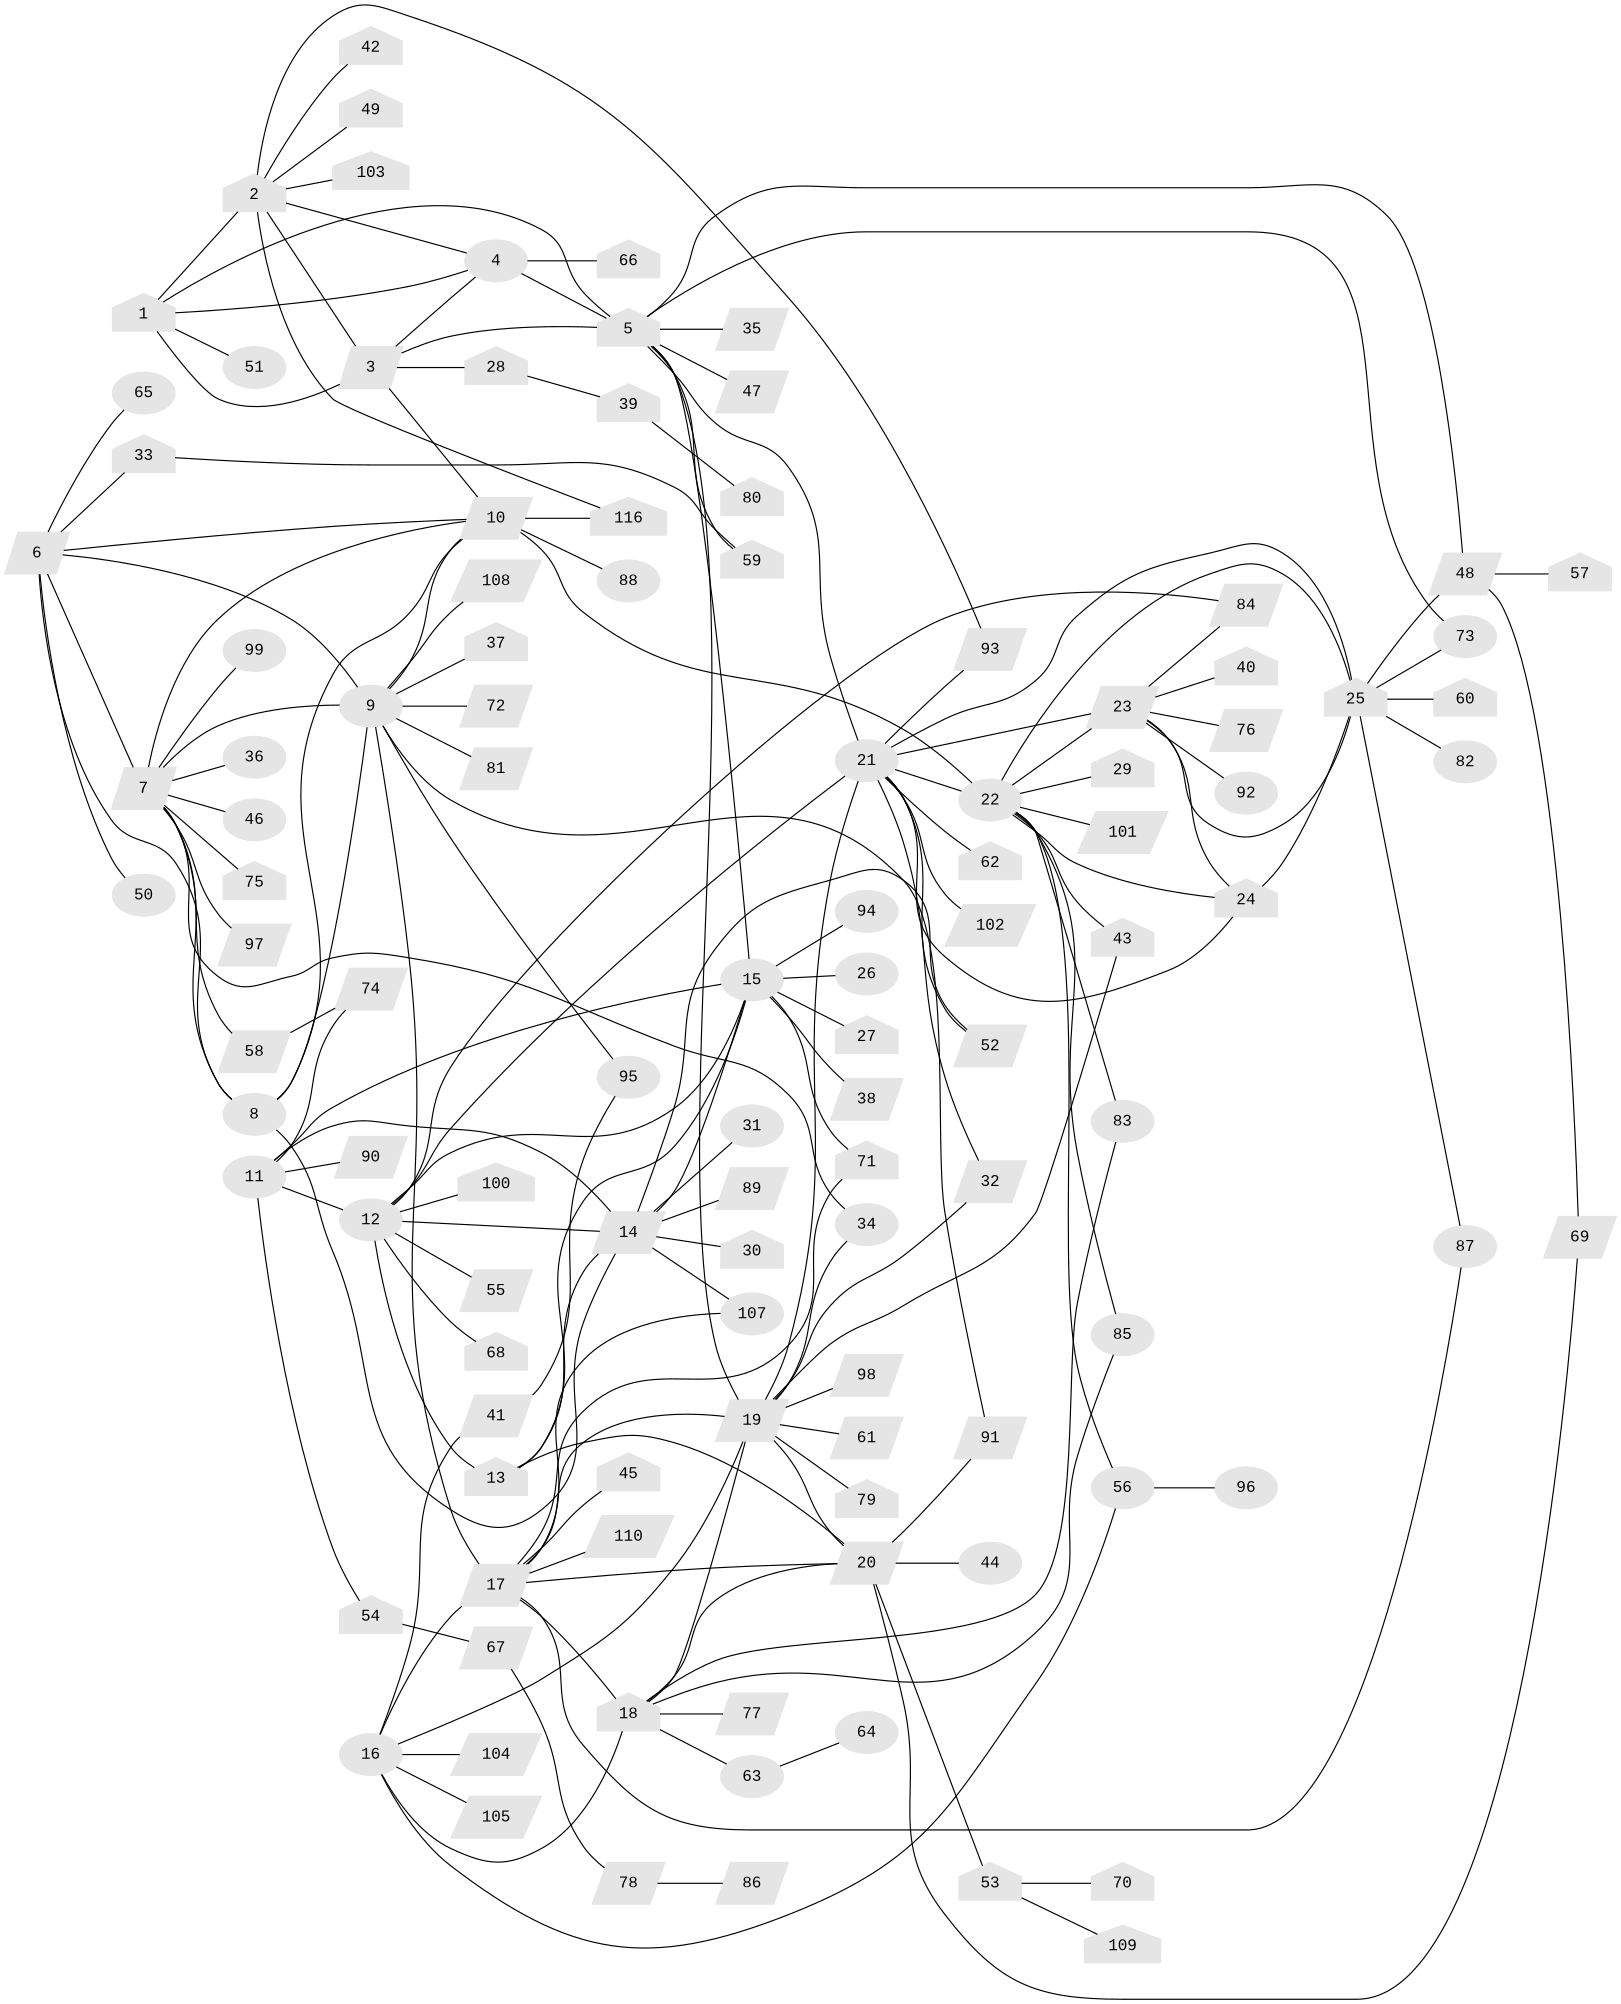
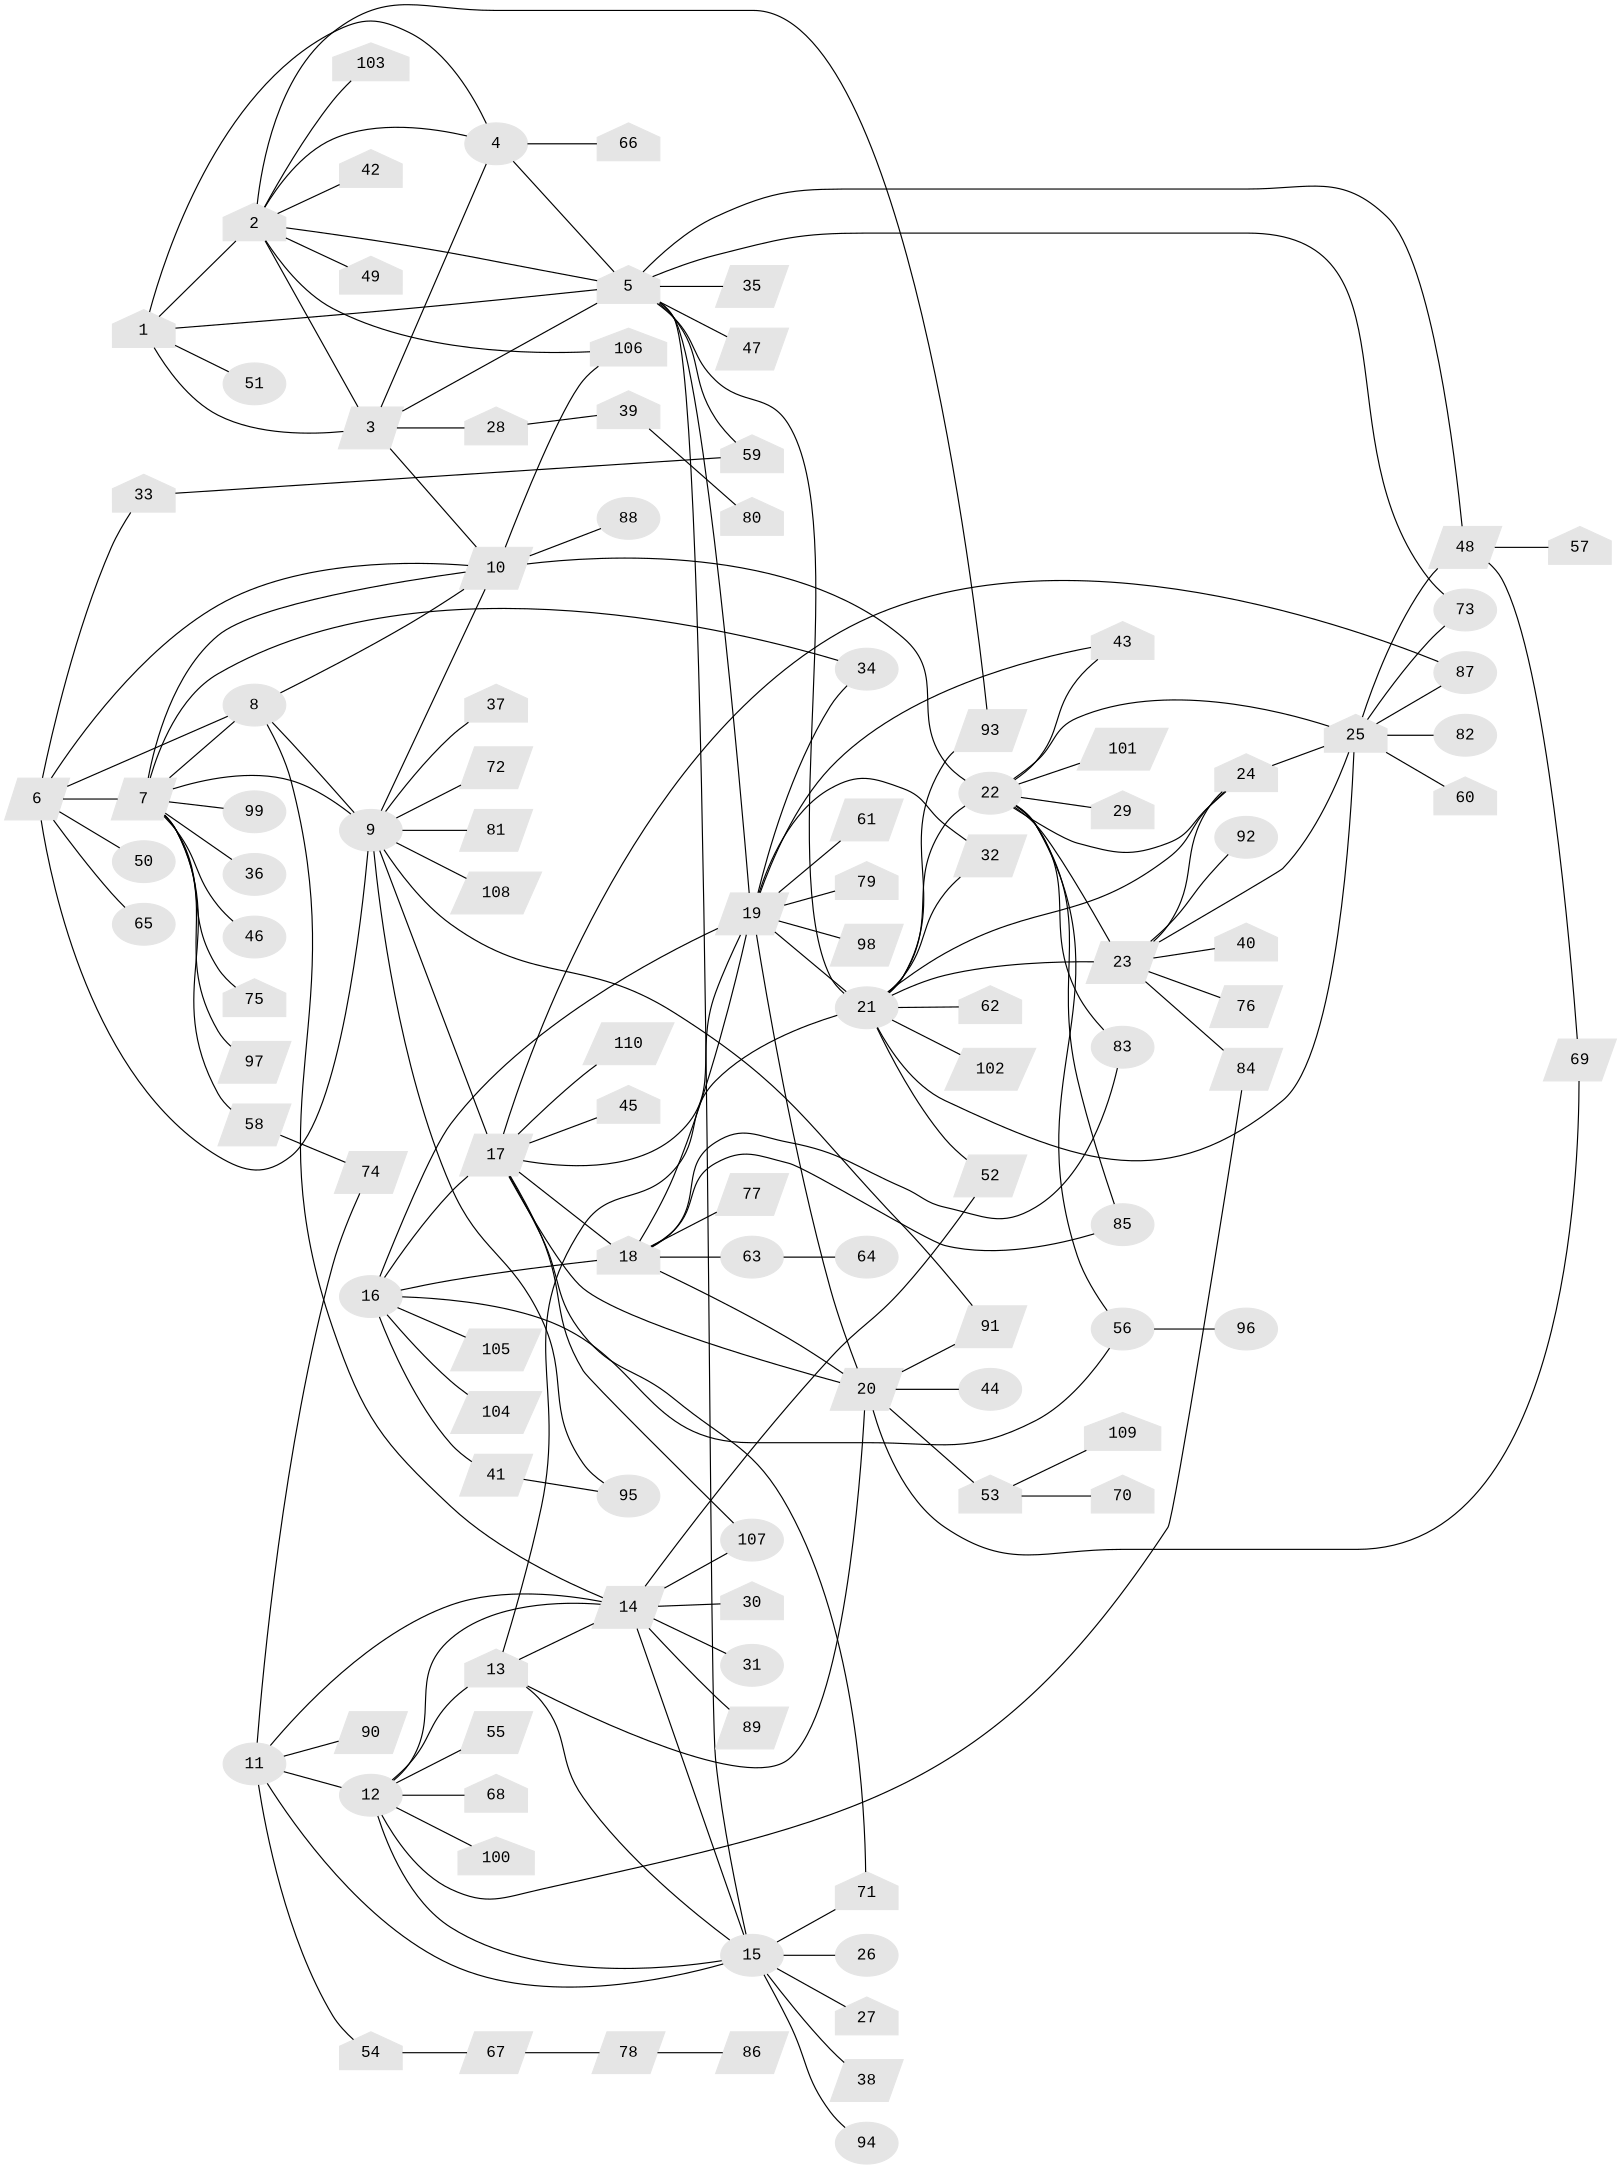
  graph {
    fontname="Liberation Mono"
    rankdir=LR
    node [color=gray90 fontname="Liberation Mono" shape=parallelogram style=filled]
    edge [fontname="Liberation Mono"]
    1 [shape=house]
    2 [shape=house]
    3
    4 [shape=ellipse]
    5 [shape=house]
    51 [shape=ellipse]
    42 [shape=house]
    49 [shape=house]
    93
    103 [shape=house]
-   106 [shape=house label=116]
+   106 [shape=house]
    10
    28 [shape=house]
    66 [shape=house]
    15 [shape=ellipse]
    19
    21 [shape=ellipse]
    35
    47
    48
    59 [shape=house]
    73 [shape=ellipse]
    22 [shape=ellipse]
    88 [shape=ellipse]
    39 [shape=house]
    26 [shape=ellipse]
    27 [shape=house]
    38
    71 [shape=house]
    94 [shape=ellipse]
    34 [shape=ellipse]
    20
    32
    43 [shape=house]
    61
    79 [shape=house]
    98
    52
    23
    24 [shape=house]
    25 [shape=house]
    62 [shape=house]
    102
    69
    57 [shape=house]
    6
    7
    8 [shape=ellipse]
    9 [shape=ellipse]
    33 [shape=house]
    50 [shape=ellipse]
    65 [shape=ellipse]
    36 [shape=ellipse]
    46 [shape=ellipse]
    58
    75 [shape=house]
    97
    99 [shape=ellipse]
    14
    17
    37 [shape=house]
    72
    81
    91
    95 [shape=ellipse]
    108
    74
    30 [shape=house]
    31 [shape=ellipse]
    89
    107 [shape=ellipse]
    18 [shape=house]
    45 [shape=house]
    87 [shape=ellipse]
    110
    56 [shape=ellipse]
    83 [shape=ellipse]
    85 [shape=ellipse]
    29 [shape=house]
    101
    11 [shape=ellipse]
    12 [shape=ellipse]
    54 [shape=house]
    90
    13 [shape=house]
    55
    68 [shape=house]
    84
    100 [shape=house]
    67
    44 [shape=ellipse]
    53 [shape=house]
    16 [shape=ellipse]
    41
    104
    105
    63 [shape=ellipse]
    77
    96 [shape=ellipse]
    64 [shape=ellipse]
    70 [shape=house]
    109 [shape=house]
    40 [shape=house]
    76
    92 [shape=ellipse]
    60 [shape=house]
    82 [shape=ellipse]
    80 [shape=house]
    78
    86
    1 -- 2
    1 -- 3
    1 -- 4
    1 -- 5
    1 -- 51
    2 -- 3
    2 -- 4
+   2 -- 5
    2 -- 42
    2 -- 49
    2 -- 93
    2 -- 103
    2 -- 106
    3 -- 4
    3 -- 5
    3 -- 10
    3 -- 28
    4 -- 5
    4 -- 66
    5 -- 15
    5 -- 19
    5 -- 21
    5 -- 35
    5 -- 47
    5 -- 48
    5 -- 59
    5 -- 73
    10 -- 106
    10 -- 22
    10 -- 88
    28 -- 39
    15 -- 26
    15 -- 27
    15 -- 38
    15 -- 71
    15 -- 94
    19 -- 21
    19 -- 34
    19 -- 20
    19 -- 32
    19 -- 43
    19 -- 61
    19 -- 79
    19 -- 98
    21 -- 93
    21 -- 22
    21 -- 32
    21 -- 52
    21 -- 23
    21 -- 24
    21 -- 25
    21 -- 62
    21 -- 102
    48 -- 69
    48 -- 57
    22 -- 43
    22 -- 23
    22 -- 24
    22 -- 25
    22 -- 56
    22 -- 83
    22 -- 85
    22 -- 29
    22 -- 101
    39 -- 80
    20 -- 69
    20 -- 91
    20 -- 44
    20 -- 53
    23 -- 24
    23 -- 25
    23 -- 84
    23 -- 40
    23 -- 76
    23 -- 92
    24 -- 25
    25 -- 48
    25 -- 73
    25 -- 87
    25 -- 60
    25 -- 82
    6 -- 10
    6 -- 7
    6 -- 8
    6 -- 9
    6 -- 33
    6 -- 50
    6 -- 65
    7 -- 10
    7 -- 34
    7 -- 8
    7 -- 9
    7 -- 36
    7 -- 46
    7 -- 58
    7 -- 75
    7 -- 97
    7 -- 99
    8 -- 10
    8 -- 9
    8 -- 14
    9 -- 10
    9 -- 17
    9 -- 37
    9 -- 72
    9 -- 81
    9 -- 91
    9 -- 95
    9 -- 108
    33 -- 59
    58 -- 74
    14 -- 15
    14 -- 52
    14 -- 30
    14 -- 31
    14 -- 89
    14 -- 107
    17 -- 19
    17 -- 71
    17 -- 20
    17 -- 107
    17 -- 18
    17 -- 45
    17 -- 87
    17 -- 110
    18 -- 19
    18 -- 20
    18 -- 83
    18 -- 85
    18 -- 63
    18 -- 77
    56 -- 96
    11 -- 15
    11 -- 14
    11 -- 74
    11 -- 12
    11 -- 54
    11 -- 90
    12 -- 15
-   12 -- 21
+   13 -- 21
    12 -- 14
    12 -- 13
    12 -- 55
    12 -- 68
    12 -- 84
    12 -- 100
    54 -- 67
    13 -- 15
    13 -- 20
    13 -- 14
    67 -- 78
    53 -- 70
    53 -- 109
    16 -- 19
    16 -- 17
    16 -- 18
    16 -- 56
    16 -- 41
    16 -- 104
    16 -- 105
    41 -- 95
    63 -- 64
    78 -- 86
  }
